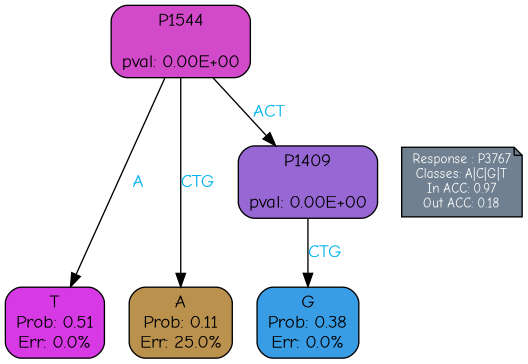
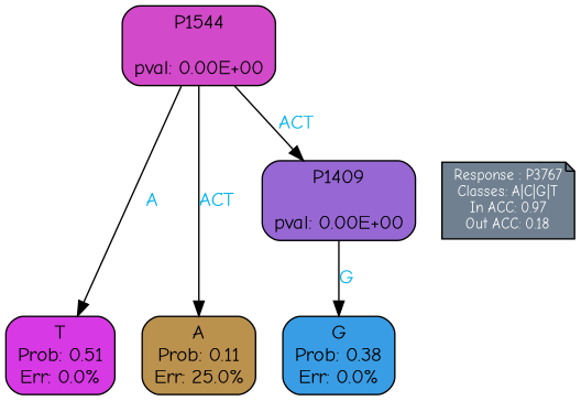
  digraph {
    fontname="Comic Neue"
    ranksep=equally
    splines=polylines
    node [color=black fontname="Comic Neue" shape=box style="filled, rounded"]
    edge [fontcolor=deepskyblue2 fontname="Comic Neue"]
    n1 [fillcolor="#d739e5" label="T\nProb: 0.51\nErr: 0.0%"]
    n2 [fillcolor="#bb914e" label="A\nProb: 0.11\nErr: 25.0%"]
    n3 [fillcolor="#399de5" label="G\nProb: 0.38\nErr: 0.0%"]
    n4 [align=left fillcolor=slategray fontcolor=white fontsize=10 label="Response : P3767\nClasses: A|C|G|T\nIn ACC: 0.97\nOut ACC: 0.18\n" shape=note style=filled]
    n5 [fillcolor="#9768d4" label="P1409\n\npval: 0.00E+00"]
    n6 [fillcolor="#d249c9" label="P1544\n\npval: 0.00E+00"]
    subgraph sub_1 {
      rank=same
      n1
      n2
      n3
    }
    subgraph sub_2 {
      rank=same
      n4
      n5
    }
-   n5 -> n3 [label=CTG]
+   n5 -> n3 [label=G]
    n6 -> n1 [label=A]
-   n6 -> n2 [label=CTG]
+   n6 -> n2 [label=ACT]
    n6 -> n5 [label=ACT]
  }
